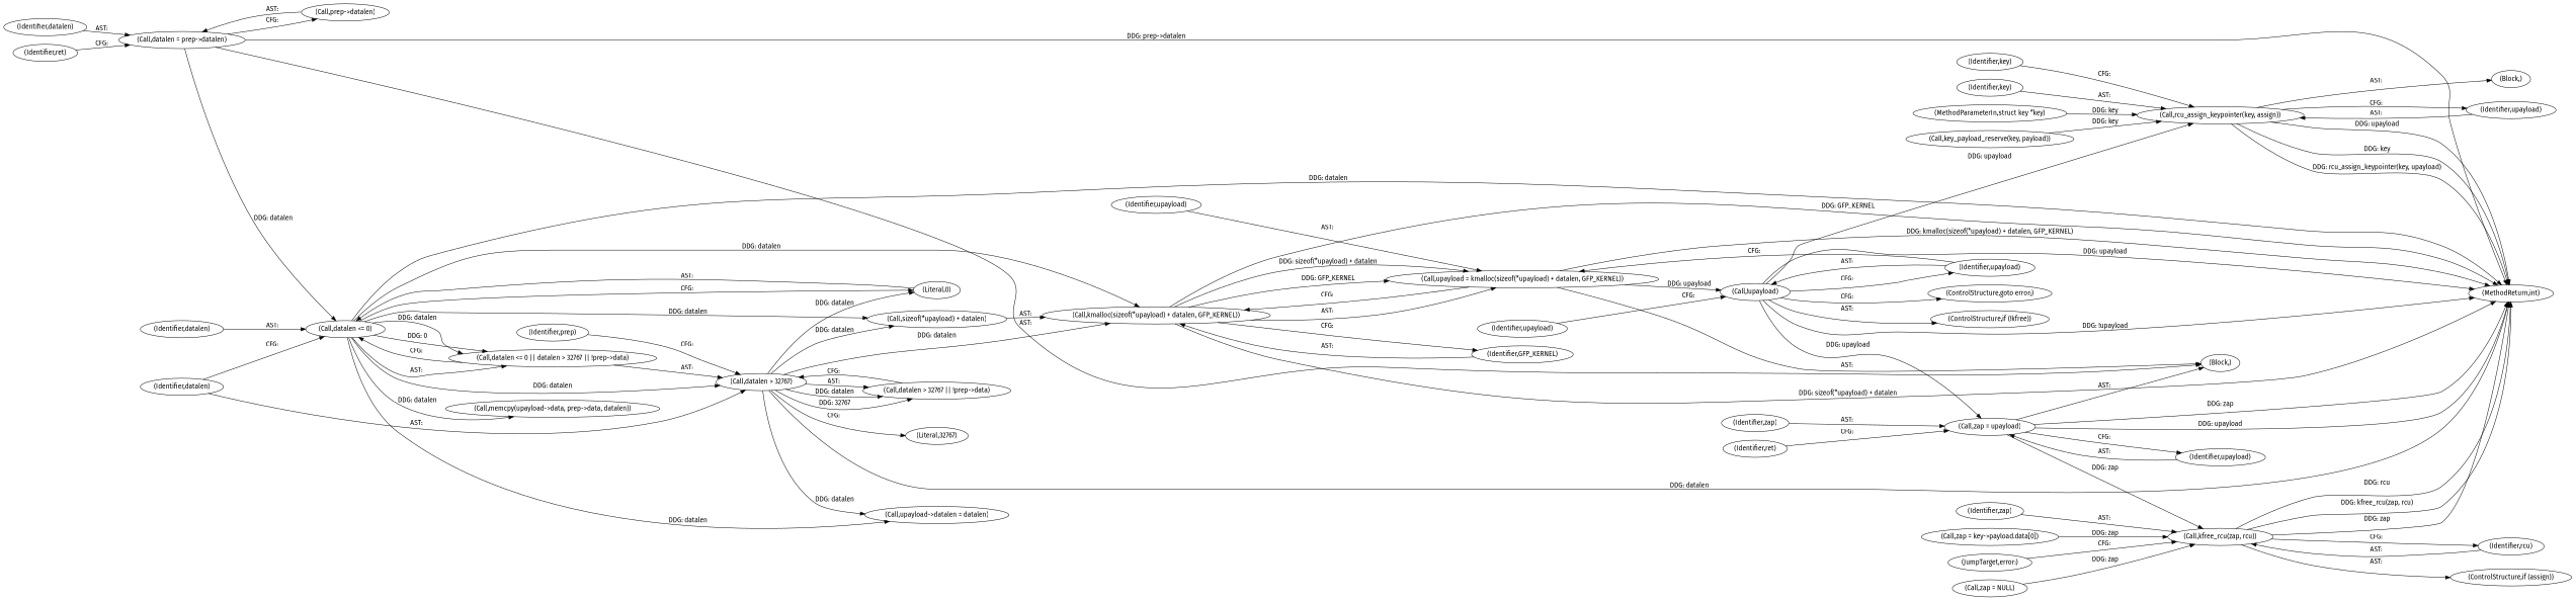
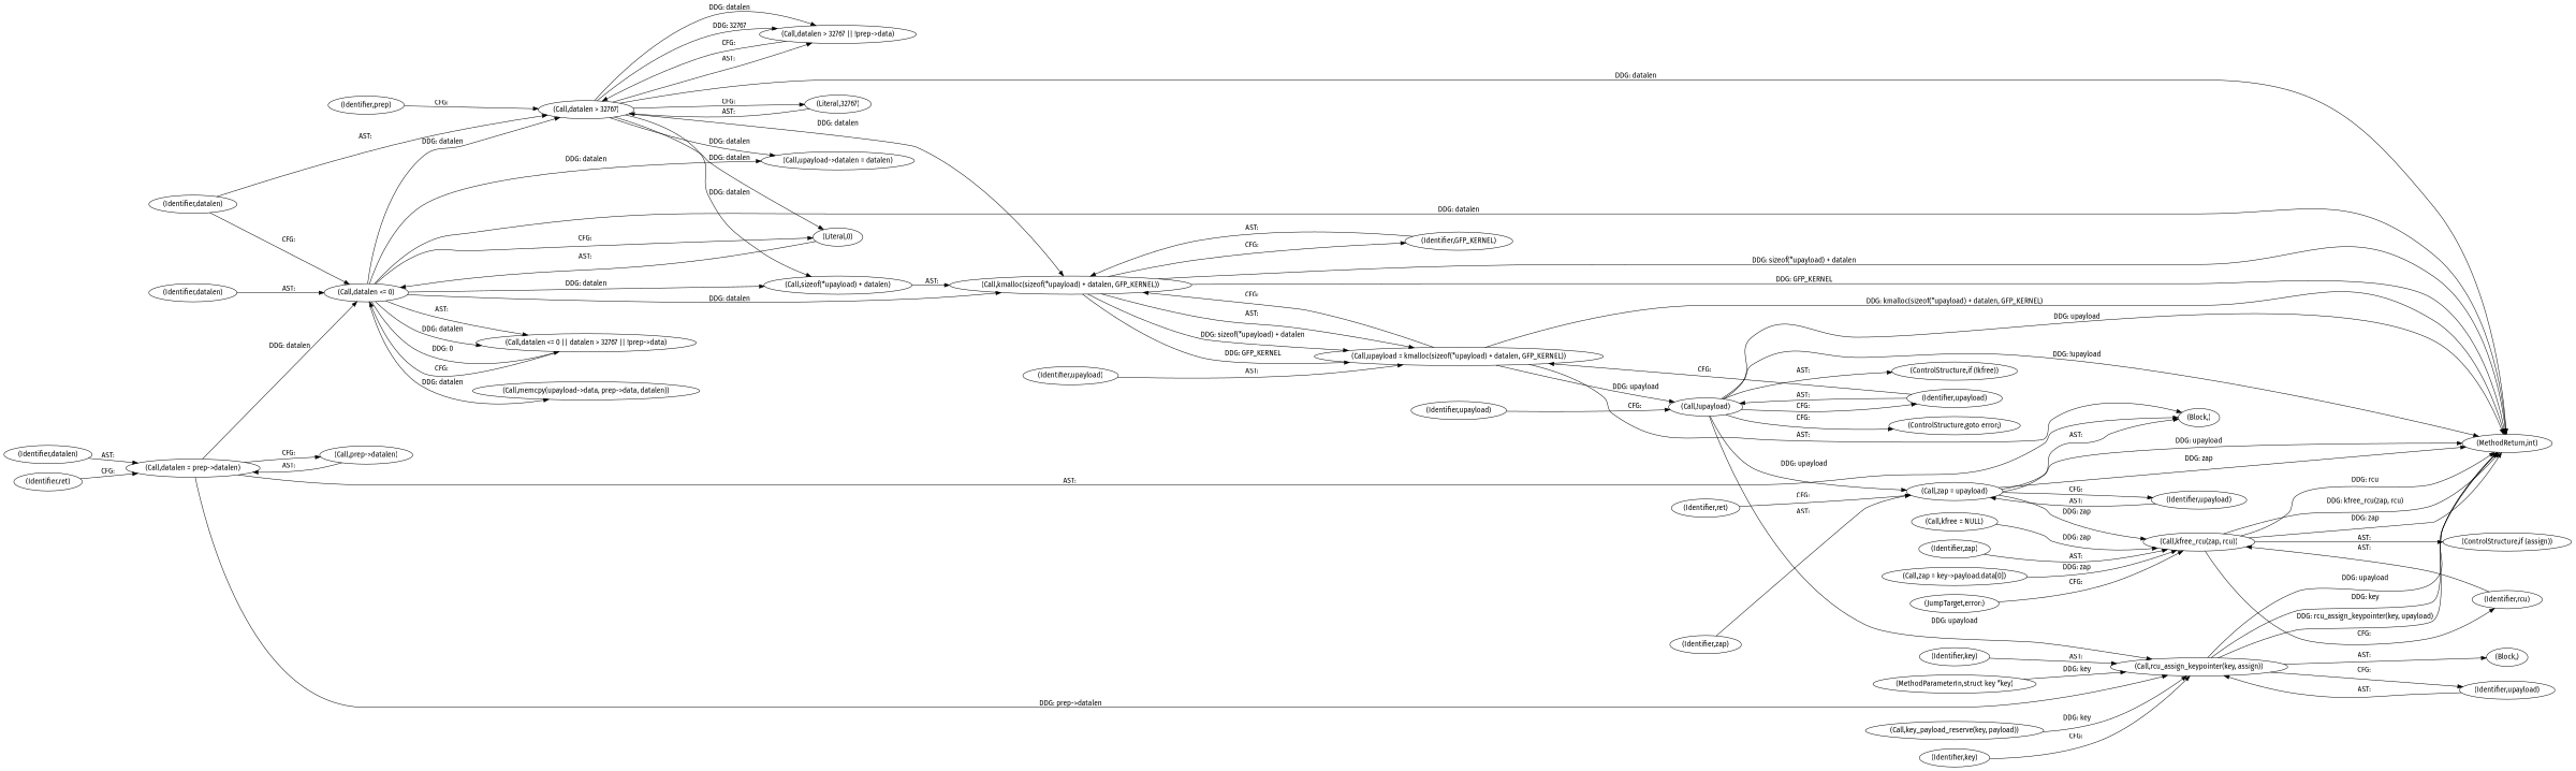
  digraph {
    fontname="Fira Sans"
    rankdir=LR
    node [fontname="Fira Sans"]
    edge [fontname="Fira Sans"]
    n1 [label="(Call,kmalloc(sizeof(*upayload) + datalen, GFP_KERNEL))"]
    n2 [label="(Call,upayload = kmalloc(sizeof(*upayload) + datalen, GFP_KERNEL))"]
    n3 [label="(Identifier,GFP_KERNEL)"]
    n4 [label="(MethodReturn,int)"]
    n5 [label="(Block,)"]
    n6 [label="(Call,!upayload)"]
    n7 [label="(Call,datalen <= 0)"]
    n8 [label="(Call,datalen > 32767)"]
    n9 [label="(Call,upayload->datalen = datalen)"]
    n10 [label="(Call,datalen <= 0 || datalen > 32767 || !prep->data)"]
    n11 [label="(Call,memcpy(upayload->data, prep->data, datalen))"]
    n12 [label="(Call,sizeof(*upayload) + datalen)"]
    n13 [label="(Literal,0)"]
    n14 [label="(Call,datalen > 32767 || !prep->data)"]
    n15 [label="(Literal,32767)"]
    n16 [label="(Call,datalen = prep->datalen)"]
    n17 [label="(Call,prep->datalen)"]
    n18 [label="(Call,zap = upayload)"]
    n19 [label="(Call,rcu_assign_keypointer(key, assign))"]
    n20 [label="(ControlStructure,if (!kfree))"]
    n21 [label="(Identifier,upayload)"]
    n22 [label="(ControlStructure,goto error;)"]
    n23 [label="(Call,kfree_rcu(zap, rcu))"]
    n24 [label="(Identifier,upayload)"]
    n25 [label="(Block,)"]
    n26 [label="(Identifier,upayload)"]
    n27 [label="(ControlStructure,if (assign))"]
    n28 [label="(Identifier,rcu)"]
    n29 [label="(Identifier,zap)"]
    n30 [label="(Identifier,upayload)"]
-   n31 [label="(Call,zap = NULL)"]
+   n31 [label="(Call,kfree = NULL)"]
    n32 [label="(Call,key_payload_reserve(key, payload))"]
    n33 [label="(Identifier,datalen)"]
    n34 [label="(Identifier,zap)"]
    n35 [label="(Identifier,key)"]
    n36 [label="(Identifier,prep)"]
    n37 [label="(Identifier,key)"]
    n38 [label="(Identifier,upayload)"]
    n39 [label="(Call,zap = key->payload.data[0])"]
    n40 [label="(Identifier,datalen)"]
    n41 [label="(MethodParameterIn,struct key *key)"]
    n42 [label="(Identifier,datalen)"]
    n43 [label="(Identifier,ret)"]
    n44 [label="(Identifier,ret)"]
    n45 [label="(JumpTarget,error:)"]
    n1 -> n2 [label="AST: "]
    n1 -> n2 [label="DDG: sizeof(*upayload) + datalen"]
    n1 -> n2 [label="DDG: GFP_KERNEL"]
    n1 -> n3 [label="CFG: "]
    n1 -> n4 [label="DDG: sizeof(*upayload) + datalen"]
    n1 -> n4 [label="DDG: GFP_KERNEL"]
    n2 -> n1 [label="CFG: "]
    n2 -> n4 [label="DDG: kmalloc(sizeof(*upayload) + datalen, GFP_KERNEL)"]
    n2 -> n5 [label="AST: "]
    n2 -> n6 [label="DDG: upayload"]
    n3 -> n1 [label="AST: "]
    n6 -> n4 [label="DDG: upayload"]
    n6 -> n4 [label="DDG: !upayload"]
    n6 -> n18 [label="DDG: upayload"]
    n6 -> n19 [label="DDG: upayload"]
    n6 -> n20 [label="AST: "]
    n6 -> n21 [label="CFG: "]
    n6 -> n22 [label="CFG: "]
    n7 -> n1 [label="DDG: datalen"]
    n7 -> n4 [label="DDG: datalen"]
    n7 -> n8 [label="DDG: datalen"]
    n7 -> n9 [label="DDG: datalen"]
    n7 -> n10 [label="AST: "]
    n7 -> n10 [label="DDG: datalen"]
    n7 -> n10 [label="DDG: 0"]
    n7 -> n11 [label="DDG: datalen"]
    n7 -> n12 [label="DDG: datalen"]
    n7 -> n13 [label="CFG: "]
    n8 -> n1 [label="DDG: datalen"]
    n8 -> n4 [label="DDG: datalen"]
    n8 -> n9 [label="DDG: datalen"]
    n8 -> n12 [label="DDG: datalen"]
    n8 -> n13 [label="DDG: datalen"]
    n8 -> n14 [label="AST: "]
    n8 -> n14 [label="DDG: datalen"]
    n8 -> n14 [label="DDG: 32767"]
    n8 -> n15 [label="CFG: "]
    n10 -> n7 [label="CFG: "]
    n12 -> n1 [label="AST: "]
    n13 -> n7 [label="AST: "]
    n14 -> n8 [label="CFG: "]
-   n10 -> n8 [label="AST: "]
-   n16 -> n4 [label="DDG: prep->datalen"]
+   n15 -> n8 [label="AST: "]
+   n16 -> n19 [label="DDG: prep->datalen"]
    n16 -> n5 [label="AST: "]
    n16 -> n7 [label="DDG: datalen"]
    n16 -> n17 [label="CFG: "]
    n17 -> n16 [label="AST: "]
    n18 -> n4 [label="DDG: upayload"]
    n18 -> n4 [label="DDG: zap"]
    n18 -> n5 [label="AST: "]
    n18 -> n23 [label="DDG: zap"]
    n18 -> n24 [label="CFG: "]
    n19 -> n4 [label="DDG: upayload"]
    n19 -> n4 [label="DDG: key"]
    n19 -> n4 [label="DDG: rcu_assign_keypointer(key, upayload)"]
    n19 -> n25 [label="AST: "]
    n19 -> n26 [label="CFG: "]
    n21 -> n2 [label="CFG: "]
    n21 -> n6 [label="AST: "]
    n23 -> n4 [label="DDG: zap"]
    n23 -> n4 [label="DDG: rcu"]
    n23 -> n4 [label="DDG: kfree_rcu(zap, rcu)"]
    n23 -> n27 [label="AST: "]
    n23 -> n28 [label="CFG: "]
    n24 -> n18 [label="AST: "]
    n26 -> n19 [label="AST: "]
    n28 -> n23 [label="AST: "]
    n29 -> n18 [label="AST: "]
    n30 -> n2 [label="AST: "]
    n31 -> n23 [label="DDG: zap"]
    n32 -> n19 [label="DDG: key"]
    n33 -> n16 [label="AST: "]
    n34 -> n23 [label="AST: "]
    n35 -> n19 [label="CFG: "]
    n36 -> n8 [label="CFG: "]
    n37 -> n19 [label="AST: "]
    n38 -> n6 [label="CFG: "]
    n39 -> n23 [label="DDG: zap"]
    n40 -> n7 [label="AST: "]
    n41 -> n19 [label="DDG: key"]
    n42 -> n7 [label="CFG: "]
    n42 -> n8 [label="AST: "]
    n43 -> n16 [label="CFG: "]
    n44 -> n18 [label="CFG: "]
    n45 -> n23 [label="CFG: "]
  }
